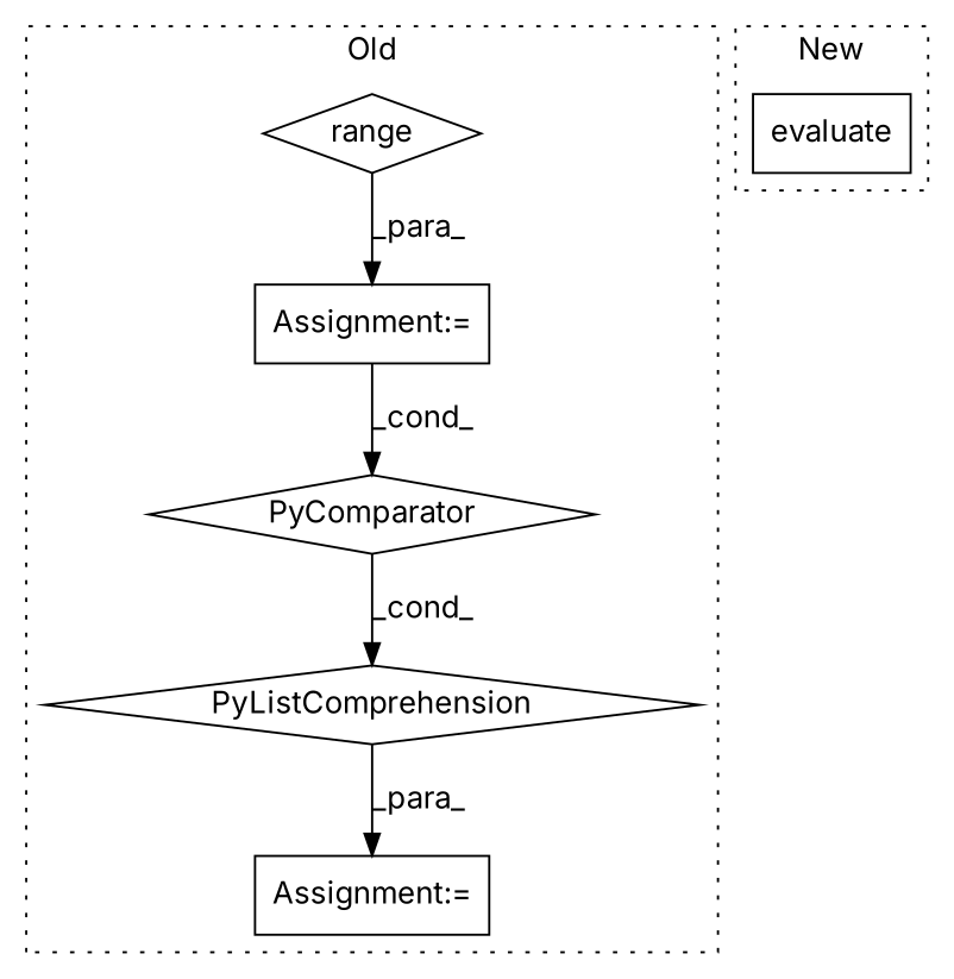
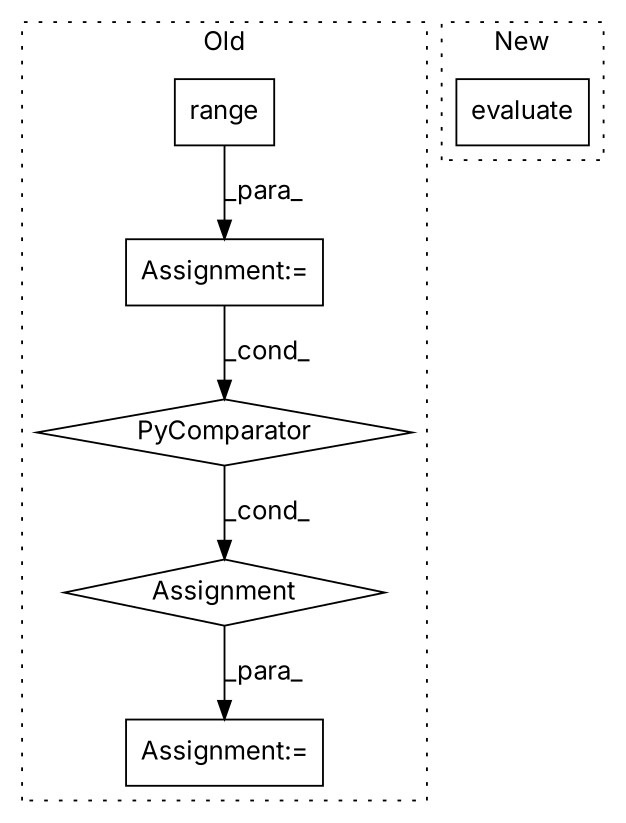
  digraph {
    fontname=Inter
    node [a=7 fontname=Inter l=35 s=12850 shape=box]
    edge [fontname=Inter]
    n1 [a=113 label=PyComparator shape=diamond]
-   n2 [a=109 l=143 label=PyListComprehension s=12750 shape=diamond]
+   n2 [a=109 l=143 label=Assignment s=12750 shape=diamond]
    n3 [label="Assignment:="]
    n4 [l=1 label="Assignment:=" s=12947]
-   n5 [a=32 l="6,1" label=range s="12857,12875" shape=diamond]
+   n5 [a=32 l="6,1" label=range s="12857,12875"]
    n6 [a=32 l="9,1" label=evaluate s="13325,13344"]
    subgraph cluster_1 {
      label=Old
      style=dotted
      n1
      n2
      n3
      n4
      n5
    }
    subgraph cluster_2 {
      label=New
      style=dotted
      n6
    }
    n1 -> n2 [label=_cond_]
    n2 -> n4 [label=_para_]
    n3 -> n1 [label=_cond_]
    n5 -> n3 [label=_para_]
  }
